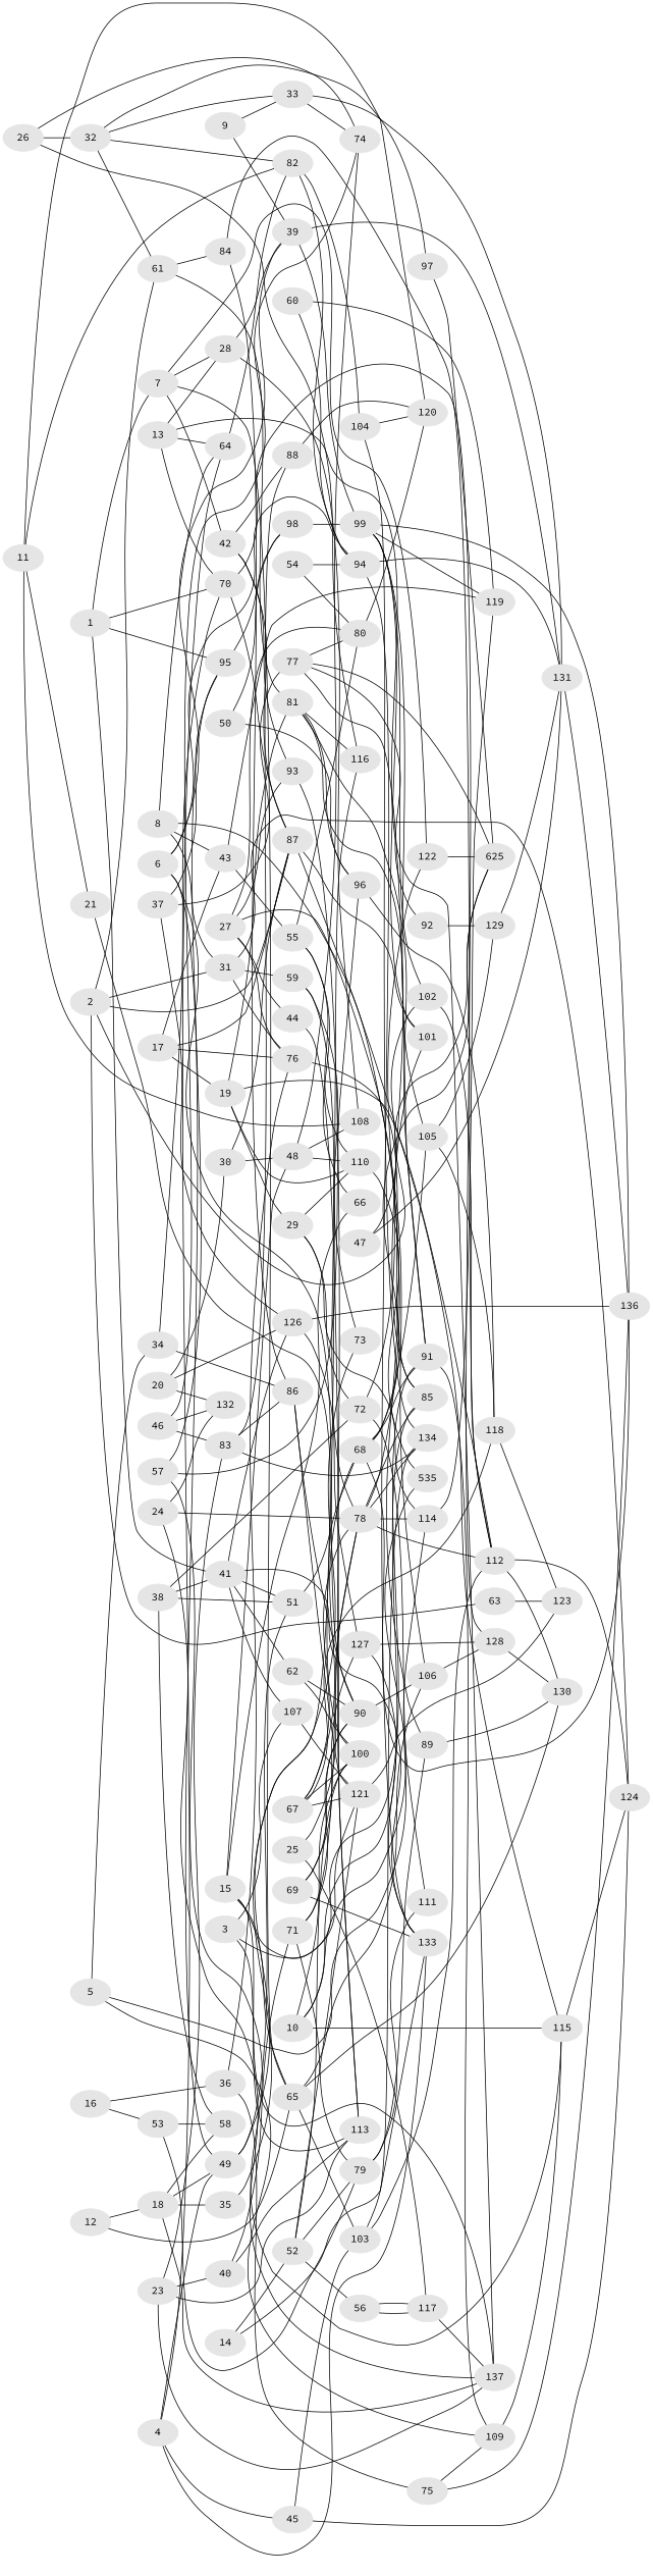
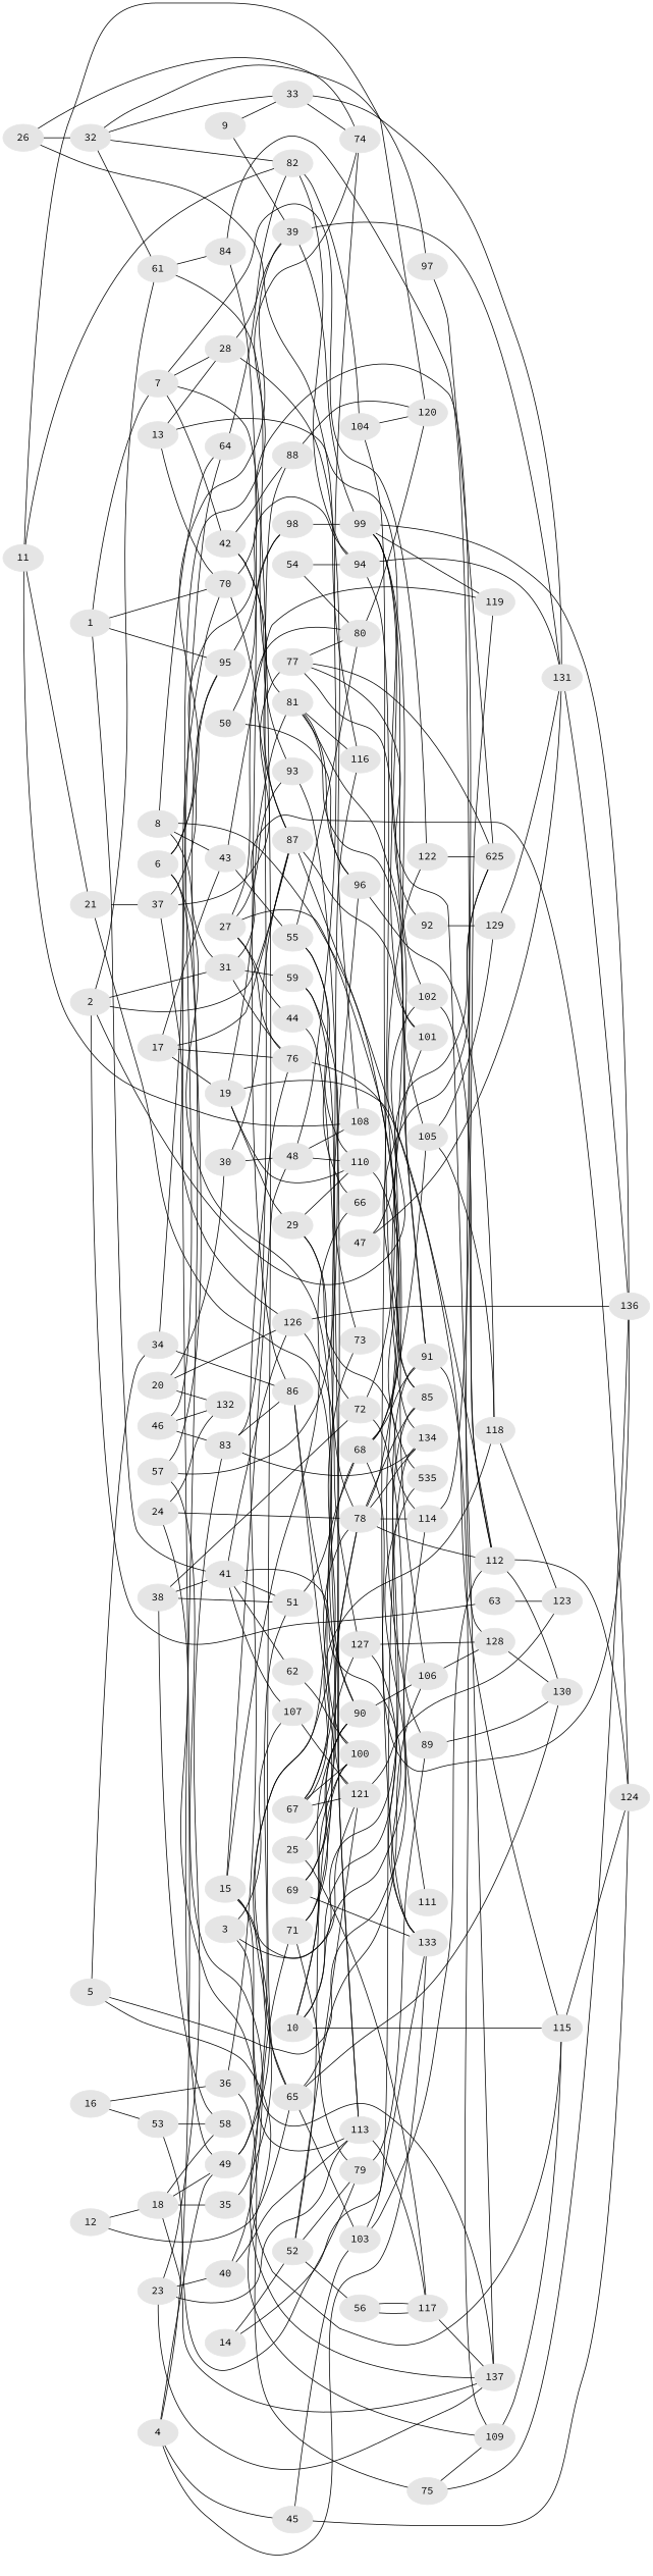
  graph {
    fontname="Source Code Pro"
    rankdir=LR
    node [color=gray90 fontname="Source Code Pro" style=filled]
    edge [fontname="Source Code Pro"]
    1
    7
    41
    70
    95
    28
    42
    65
    122
    107
    133
    126
    51
    62
    87
    128
    98
    2
    31
    61
    63
    n22 [label=625]
    76
    59
    124
    81
    84
    123
    115
    101
    3
    113
    121
    117
    4
    45
    49
    64
    103
    73
    82
    5
    34
    109
    114
    86
    119
    6
    39
    90
    94
    131
    99
    106
    108
    93
    88
    130
    8
    43
    89
    55
    9
    33
    74
    10
    85
    100
    n69 [label=535]
    11
    21
    120
    37
    104
    12
    18
    137
    35
    58
    13
    14
    52
    56
    79
    15
    48
    66
    91
    110
    16
    36
    53
    75
    17
    19
    29
    112
    116
    72
    96
    20
    30
    132
    136
    127
    77
    57
    23
    40
    83
    71
    134
    24
    78
    25
    26
    32
    97
    27
    44
    80
    111
    92
    38
    68
    102
    105
    46
    47
    50
    118
    54
-   60
    67
    129
    69
    1 -- 7
    1 -- 41
    1 -- 70
    1 -- 95
    7 -- 28
    7 -- 42
    7 -- 65
    7 -- 122
    41 -- 107
    41 -- 133
    41 -- 126
    41 -- 51
    41 -- 62
    70 -- 87
    70 -- 128
    95 -- 98
    28 -- 39
    28 -- 108
    42 -- 87
    42 -- 93
    42 -- 88
    65 -- 103
    65 -- 106
    65 -- 130
    122 -- n22
    107 -- 121
    126 -- 136
    126 -- 127
    51 -- 68
    62 -- 100
    87 -- 115
    87 -- 101
    128 -- 130
    98 -- 99
    2 -- 87
    2 -- 31
    2 -- 61
    2 -- 63
    2 -- n22
    31 -- 76
    31 -- 59
    31 -- 124
    61 -- 81
    61 -- 84
    63 -- 123
    76 -- 85
    59 -- 73
    59 -- 78
    81 -- 85
    81 -- 91
    81 -- 116
    81 -- 96
    84 -- 86
    84 -- 112
    115 -- 124
    3 -- 107
    3 -- 113
    3 -- 121
+   113 -- 117
    121 -- 123
    117 -- 137
    4 -- 133
    4 -- 45
    4 -- 49
    4 -- 64
    45 -- 124
    45 -- 103
    49 -- 51
    49 -- 73
    64 -- 82
    103 -- 112
    103 -- 134
    82 -- 94
    82 -- 104
    5 -- 34
    5 -- 109
    5 -- 114
    34 -- 70
    34 -- 86
    109 -- 115
    114 -- 119
    86 -- 121
    86 -- 90
    6 -- 49
    6 -- 39
    6 -- 90
    6 -- 94
    39 -- 131
    39 -- 99
    90 -- 106
    94 -- 133
    94 -- 131
    131 -- 136
    99 -- 101
    99 -- 119
    99 -- 136
    99 -- 102
    99 -- 105
    106 -- 128
    93 -- 113
    88 -- 120
    8 -- 31
    8 -- 64
    8 -- 43
    8 -- 89
    43 -- 119
    43 -- 55
    89 -- 130
    55 -- 66
    55 -- 110
    55 -- 80
    9 -- 39
    9 -- 33
    33 -- 131
    33 -- 74
    10 -- 115
-   62 -- 90
+   10 -- 90
    10 -- 85
    10 -- 100
    10 -- n69
    11 -- 82
    11 -- 108
    11 -- 21
    11 -- 120
    21 -- 100
+   21 -- 37
    37 -- 95
    37 -- 126
    37 -- 77
    104 -- 120
    104 -- 134
    12 -- 65
    12 -- 18
    18 -- 49
    18 -- 137
    18 -- 35
    18 -- 58
    35 -- 116
    13 -- 70
    13 -- 28
-   13 -- 64
    13 -- 137
    14 -- 133
    14 -- 52
    52 -- 121
    52 -- 100
    52 -- 56
    52 -- 79
    56 -- 117
    56 -- 117
    79 -- 89
-   79 -- 111
    15 -- 65
    15 -- 137
    15 -- 48
    15 -- 66
    15 -- 91
    48 -- 108
    48 -- 74
    48 -- 110
    91 -- 109
    110 -- n69
    16 -- 36
    16 -- 53
    36 -- 76
    36 -- 75
    53 -- 58
    53 -- 79
    75 -- 109
    75 -- 136
    17 -- 87
    17 -- 76
    17 -- 43
    17 -- 19
    19 -- 81
    19 -- 110
    19 -- 29
    19 -- 112
    29 -- 114
    29 -- 110
    29 -- 72
    112 -- 124
    112 -- 130
    72 -- 101
    72 -- 111
    96 -- 118
    20 -- 126
    20 -- 30
    20 -- 132
    30 -- 87
    30 -- 48
    127 -- 133
    127 -- 128
    77 -- n22
    77 -- 91
    77 -- 80
    77 -- 92
    57 -- 95
    57 -- 115
    57 -- 96
    23 -- 113
    23 -- 137
    23 -- 40
    23 -- 83
    40 -- 113
    40 -- 71
    83 -- 86
    83 -- 88
    83 -- 134
    71 -- 90
    71 -- 79
    71 -- 78
    24 -- 137
    24 -- 132
    24 -- 78
    78 -- 122
    78 -- 114
    78 -- 85
    78 -- 112
    78 -- 134
    25 -- 117
    25 -- 78
    26 -- 74
    26 -- 116
    26 -- 32
    32 -- 61
    32 -- 82
    32 -- 33
    32 -- 97
    97 -- n22
    27 -- 76
    27 -- 106
    27 -- 93
    27 -- 44
    27 -- 80
    44 -- 113
    80 -- 120
    92 -- 129
    38 -- 41
    38 -- 51
    38 -- 58
    38 -- 72
    68 -- n22
    68 -- 91
    68 -- 136
    68 -- 105
    102 -- 112
    105 -- 118
    105 -- 129
    46 -- 74
    46 -- 132
    46 -- 83
    47 -- 131
    47 -- 102
    50 -- 98
    50 -- 96
    118 -- 123
    54 -- 94
    54 -- 80
-   60 -- 119
-   60 -- 94
    67 -- 121
    67 -- 100
    67 -- 78
    67 -- 68
    67 -- 118
    129 -- 131
    69 -- 133
    69 -- 90
    69 -- 127
  }
